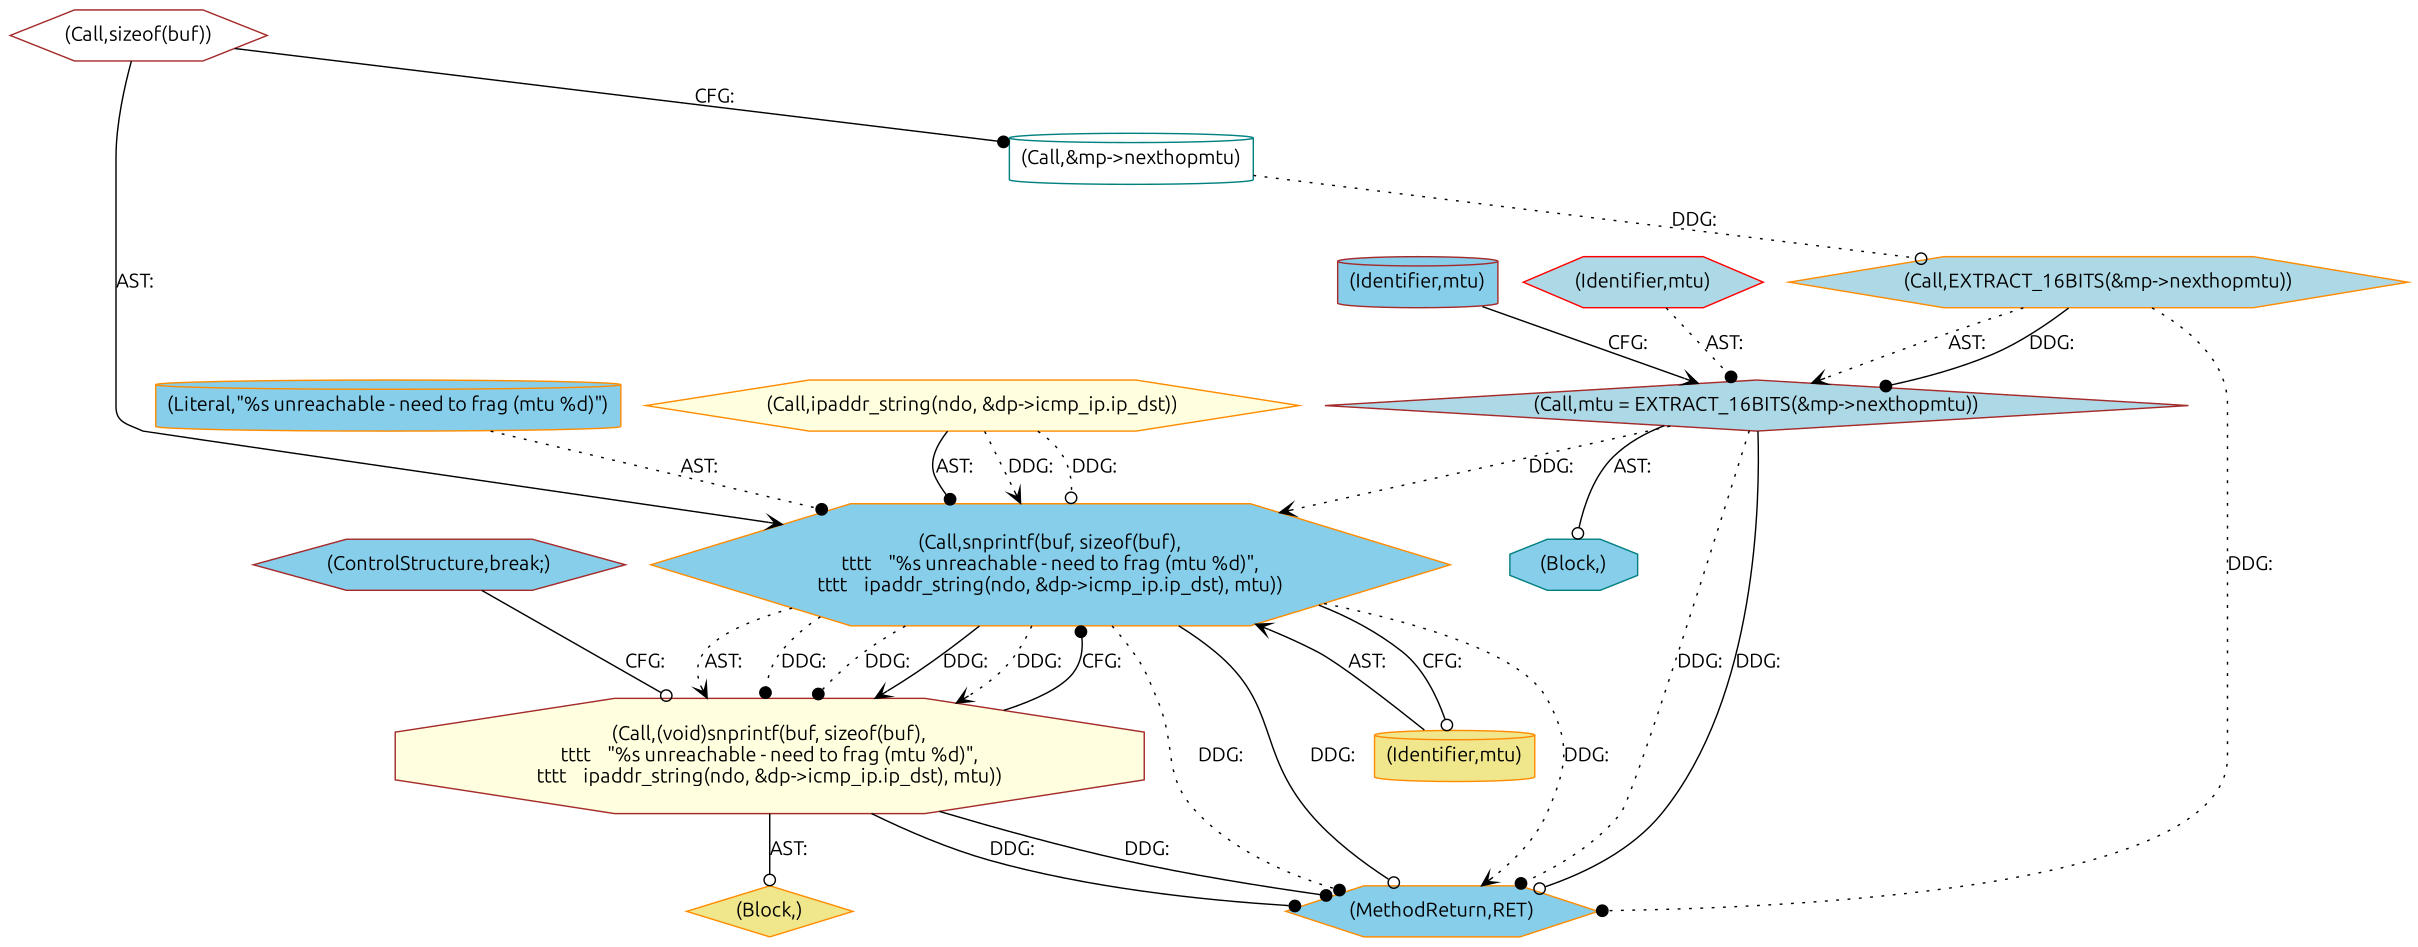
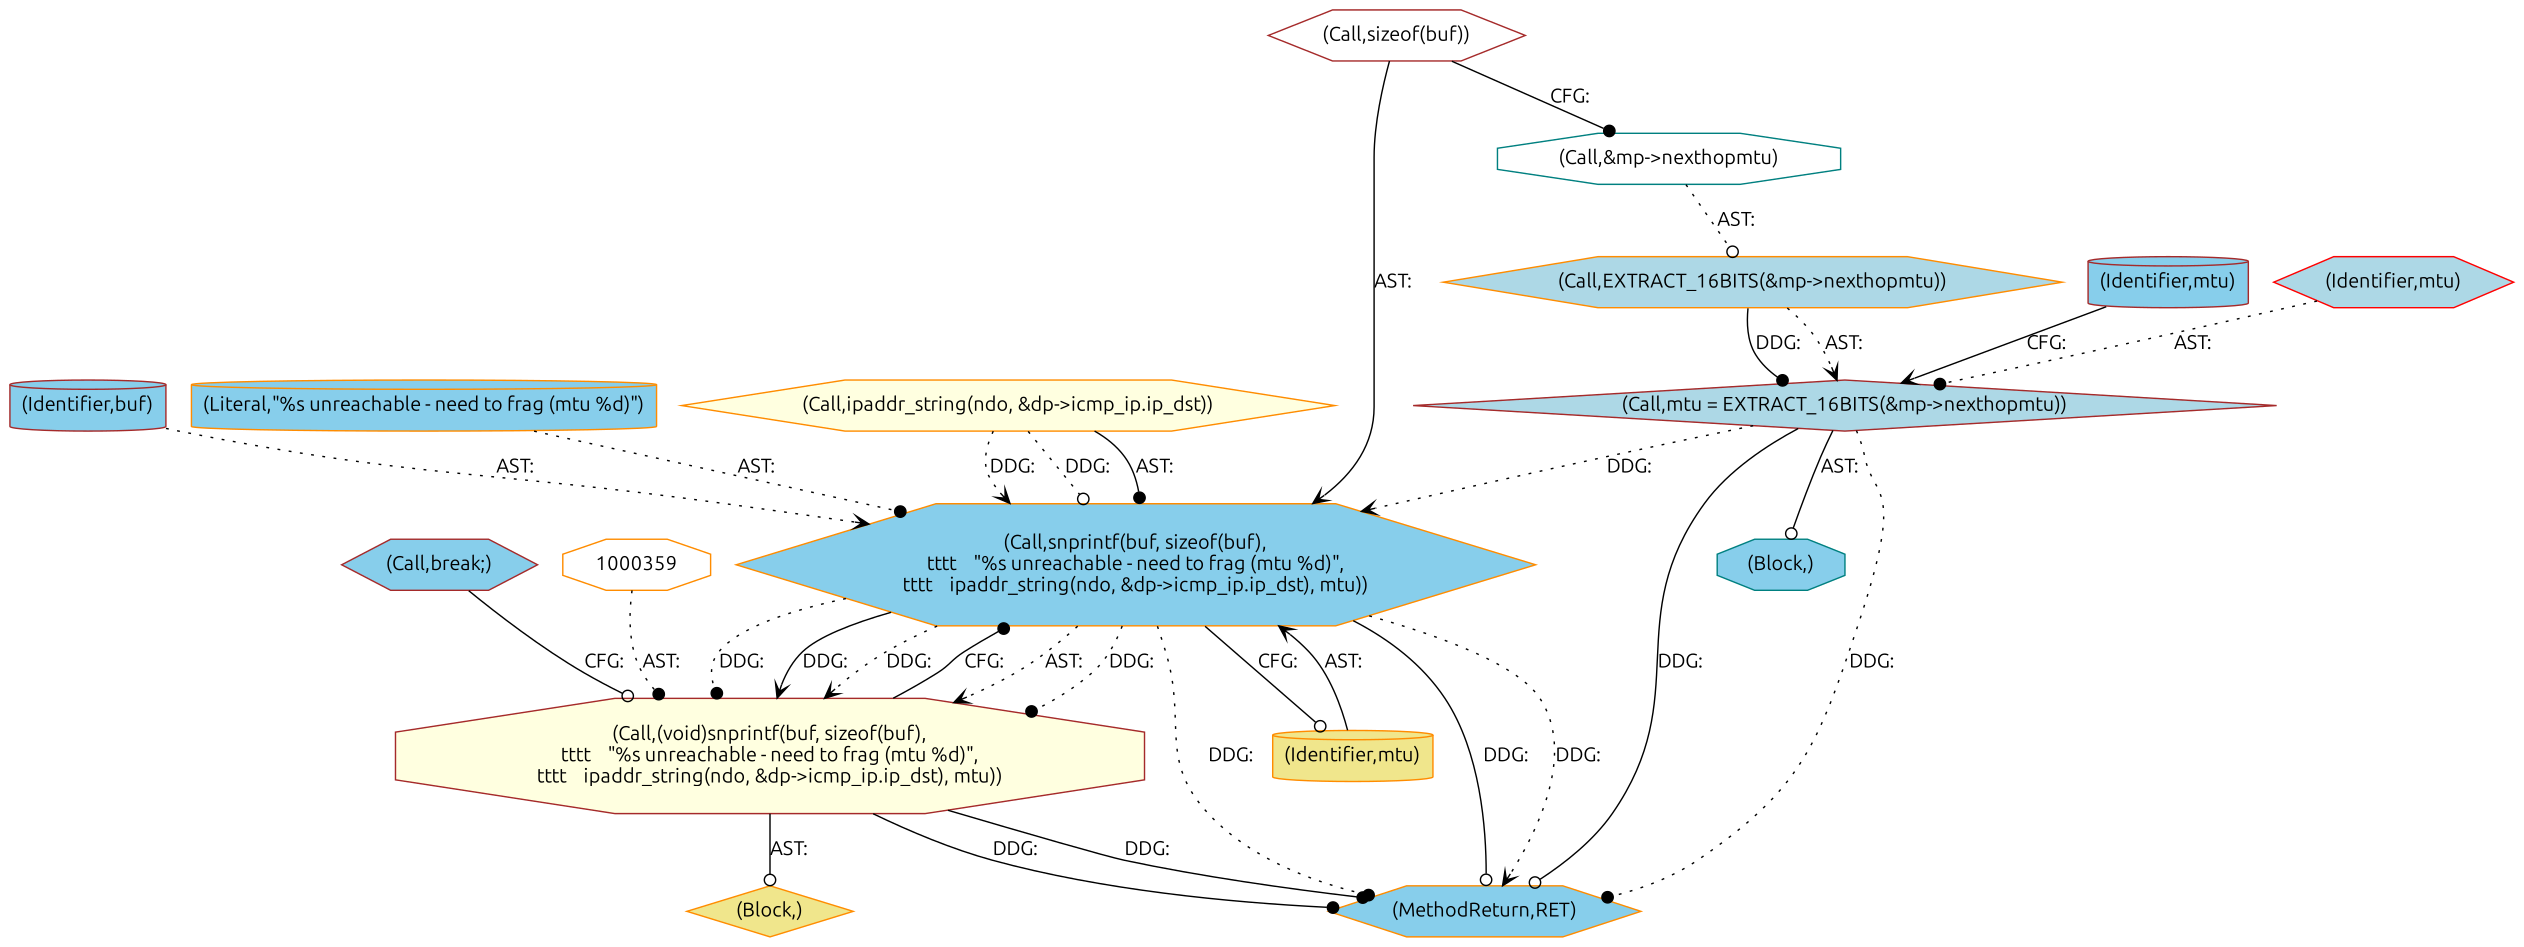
  digraph {
    fontname=Ubuntu
    node [color=darkorange fillcolor=skyblue fontname=Ubuntu shape=hexagon style=filled]
    edge [arrowhead=dot fontname=Ubuntu style=dotted]
    n1 [fillcolor=lightblue label="(Call,EXTRACT_16BITS(&mp->nexthopmtu))"]
    n2 [color=brown fillcolor=lightblue label="(Call,mtu = EXTRACT_16BITS(&mp->nexthopmtu))" shape=diamond]
    n3 [label="(MethodReturn,RET)"]
    n4 [label="(Call,snprintf(buf, sizeof(buf),\n\t\t\t\t    \"%s unreachable - need to frag (mtu %d)\",\n\t\t\t\t    ipaddr_string(ndo, &dp->icmp_ip.ip_dst), mtu))"]
    n5 [color=teal label="(Block,)" shape=octagon]
-   n6 [color=teal fillcolor=white label="(Call,&mp->nexthopmtu)" shape=cylinder]
+   n6 [color=teal fillcolor=white label="(Call,&mp->nexthopmtu)" shape=octagon]
    n7 [color=brown fillcolor=lightyellow label="(Call,(void)snprintf(buf, sizeof(buf),\n\t\t\t\t    \"%s unreachable - need to frag (mtu %d)\",\n\t\t\t\t    ipaddr_string(ndo, &dp->icmp_ip.ip_dst), mtu))" shape=octagon]
    n8 [fillcolor=khaki label="(Identifier,mtu)" shape=cylinder]
    n9 [fillcolor=khaki label="(Block,)" shape=diamond]
+   n10 [color=brown label="(Identifier,buf)" shape=cylinder]
    n11 [label="(Literal,\"%s unreachable - need to frag (mtu %d)\")" shape=cylinder]
-   n12 [color=brown label="(ControlStructure,break;)"]
+   n12 [color=brown label="(Call,break;)"]
    n13 [fillcolor=lightyellow label="(Call,ipaddr_string(ndo, &dp->icmp_ip.ip_dst))"]
    n14 [color=brown fillcolor=white label="(Call,sizeof(buf))"]
    n15 [color=brown label="(Identifier,mtu)" shape=cylinder]
    n16 [color=red fillcolor=lightblue label="(Identifier,mtu)"]
+   1000359 [fillcolor=white shape=octagon]
    n1 -> n2 [arrowhead=vee label="AST: "]
    n1 -> n2 [label="DDG: " style=solid]
-   n1 -> n3 [label="DDG: "]
    n2 -> n3 [label="DDG: "]
    n2 -> n3 [arrowhead=odot label="DDG: " style=solid]
    n2 -> n4 [arrowhead=vee label="DDG: "]
    n2 -> n5 [arrowhead=odot label="AST: " style=solid]
    n4 -> n3 [arrowhead=odot label="DDG: " style=solid]
    n4 -> n3 [arrowhead=vee label="DDG: "]
    n4 -> n3 [label="DDG: "]
    n4 -> n7 [arrowhead=vee label="AST: "]
    n4 -> n7 [label="DDG: "]
    n4 -> n7 [label="DDG: "]
    n4 -> n7 [arrowhead=vee label="DDG: " style=solid]
    n4 -> n7 [arrowhead=vee label="DDG: "]
    n4 -> n8 [arrowhead=odot label="CFG: " style=solid]
-   n6 -> n1 [arrowhead=odot label="DDG: "]
+   n6 -> n1 [arrowhead=odot label="AST: "]
    n7 -> n3 [label="DDG: " style=solid]
    n7 -> n3 [label="DDG: " style=solid]
    n7 -> n4 [label="CFG: " style=solid]
    n7 -> n9 [arrowhead=odot label="AST: " style=solid]
    n8 -> n4 [arrowhead=vee label="AST: " style=solid]
+   n10 -> n4 [arrowhead=vee label="AST: "]
    n11 -> n4 [label="AST: "]
    n12 -> n7 [arrowhead=odot label="CFG: " style=solid]
    n13 -> n4 [label="AST: " style=solid]
    n13 -> n4 [arrowhead=vee label="DDG: "]
    n13 -> n4 [arrowhead=odot label="DDG: "]
    n14 -> n4 [arrowhead=vee label="AST: " style=solid]
    n14 -> n6 [label="CFG: " style=solid]
    n15 -> n2 [arrowhead=vee label="CFG: " style=solid]
    n16 -> n2 [label="AST: "]
+   1000359 -> n7 [label="AST: "]
  }
